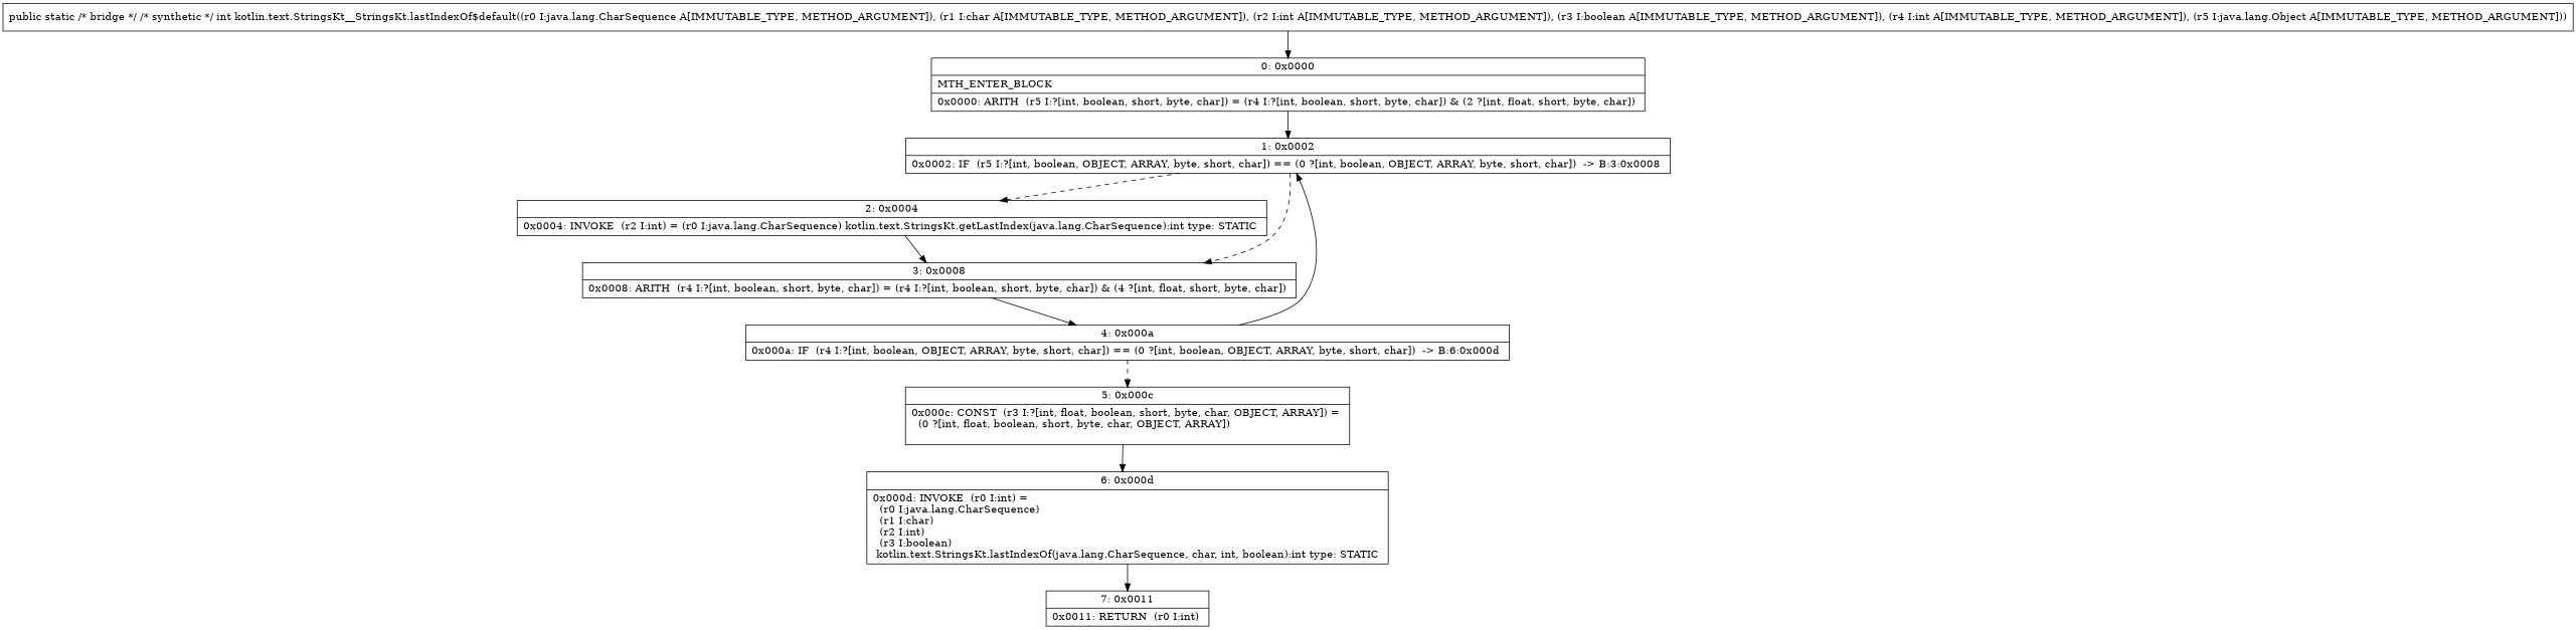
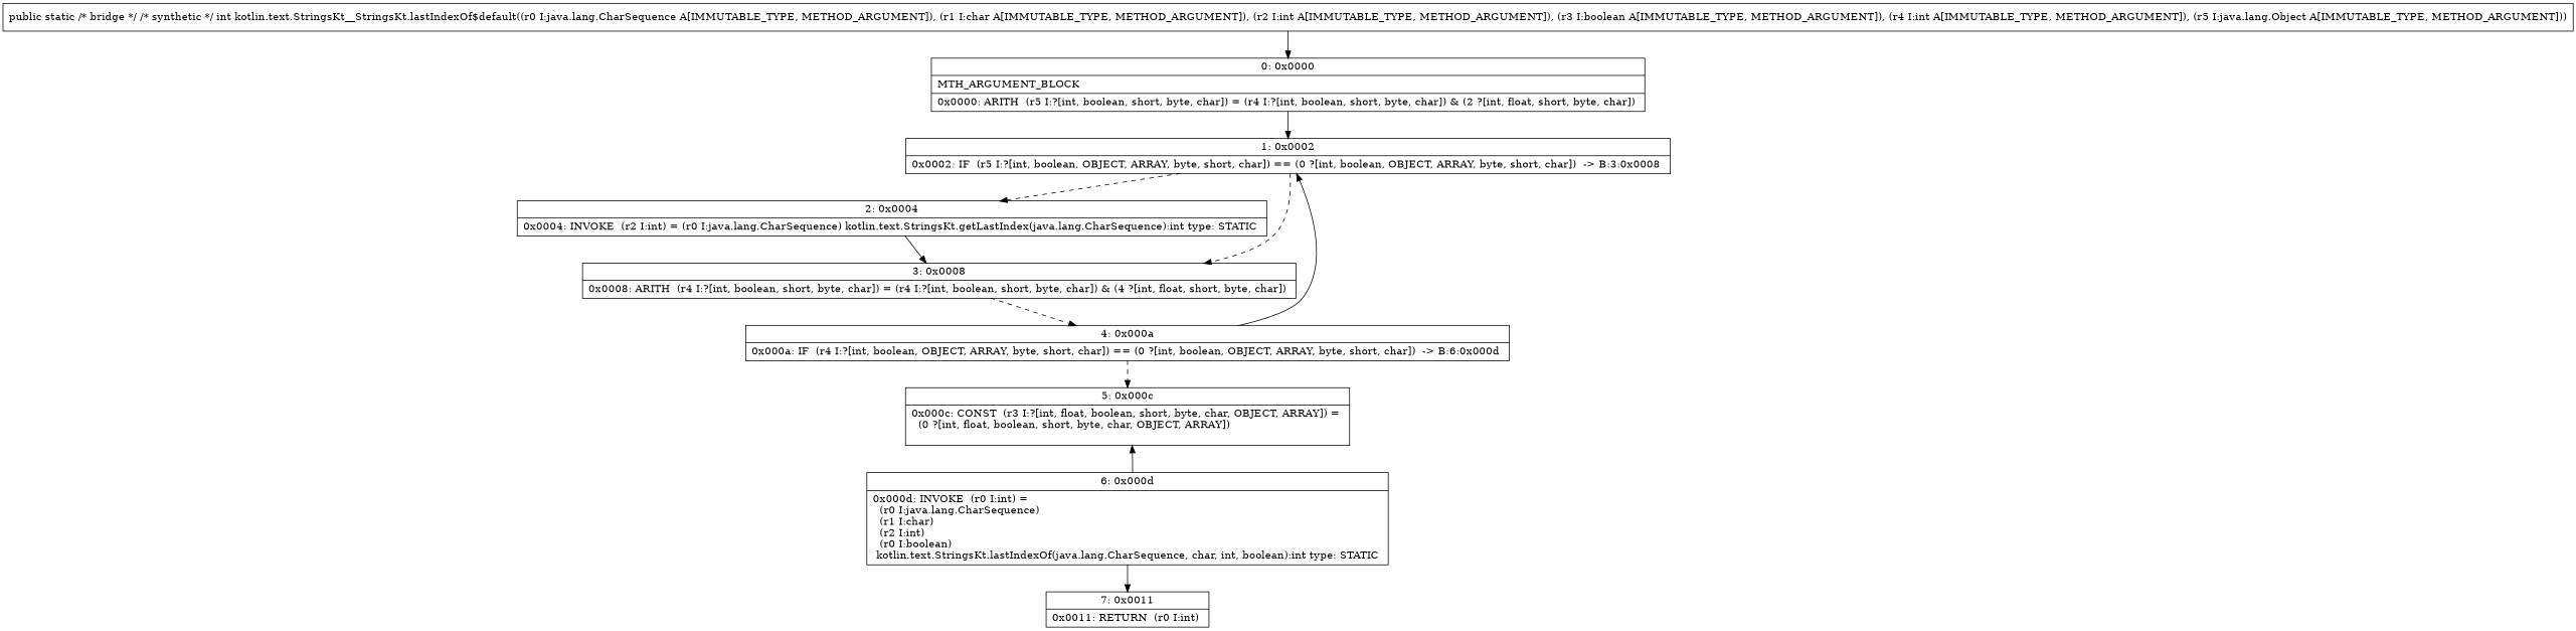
  digraph {
    node [shape=record]
-   n1 [label="{0\:\ 0x0000|MTH_ENTER_BLOCK\l|0x0000: ARITH  (r5 I:?[int, boolean, short, byte, char]) = (r4 I:?[int, boolean, short, byte, char]) & (2 ?[int, float, short, byte, char]) \l}"]
+   n1 [label="{0\:\ 0x0000|MTH_ARGUMENT_BLOCK\l|0x0000: ARITH  (r5 I:?[int, boolean, short, byte, char]) = (r4 I:?[int, boolean, short, byte, char]) & (2 ?[int, float, short, byte, char]) \l}"]
    n2 [label="{1\:\ 0x0002|0x0002: IF  (r5 I:?[int, boolean, OBJECT, ARRAY, byte, short, char]) == (0 ?[int, boolean, OBJECT, ARRAY, byte, short, char])  \-\> B:3:0x0008 \l}"]
    n3 [label="{2\:\ 0x0004|0x0004: INVOKE  (r2 I:int) = (r0 I:java.lang.CharSequence) kotlin.text.StringsKt.getLastIndex(java.lang.CharSequence):int type: STATIC \l}"]
    n4 [label="{3\:\ 0x0008|0x0008: ARITH  (r4 I:?[int, boolean, short, byte, char]) = (r4 I:?[int, boolean, short, byte, char]) & (4 ?[int, float, short, byte, char]) \l}"]
    n5 [label="{4\:\ 0x000a|0x000a: IF  (r4 I:?[int, boolean, OBJECT, ARRAY, byte, short, char]) == (0 ?[int, boolean, OBJECT, ARRAY, byte, short, char])  \-\> B:6:0x000d \l}"]
    n6 [label="{5\:\ 0x000c|0x000c: CONST  (r3 I:?[int, float, boolean, short, byte, char, OBJECT, ARRAY]) = \l  (0 ?[int, float, boolean, short, byte, char, OBJECT, ARRAY])\l \l}"]
-   n7 [label="{6\:\ 0x000d|0x000d: INVOKE  (r0 I:int) = \l  (r0 I:java.lang.CharSequence)\l  (r1 I:char)\l  (r2 I:int)\l  (r3 I:boolean)\l kotlin.text.StringsKt.lastIndexOf(java.lang.CharSequence, char, int, boolean):int type: STATIC \l}"]
+   n7 [label="{6\:\ 0x000d|0x000d: INVOKE  (r0 I:int) = \l  (r0 I:java.lang.CharSequence)\l  (r1 I:char)\l  (r2 I:int)\l  (r0 I:boolean)\l kotlin.text.StringsKt.lastIndexOf(java.lang.CharSequence, char, int, boolean):int type: STATIC \l}"]
    n8 [label="{7\:\ 0x0011|0x0011: RETURN  (r0 I:int) \l}"]
    n9 [label="{public static \/* bridge *\/ \/* synthetic *\/ int kotlin.text.StringsKt__StringsKt.lastIndexOf$default((r0 I:java.lang.CharSequence A[IMMUTABLE_TYPE, METHOD_ARGUMENT]), (r1 I:char A[IMMUTABLE_TYPE, METHOD_ARGUMENT]), (r2 I:int A[IMMUTABLE_TYPE, METHOD_ARGUMENT]), (r3 I:boolean A[IMMUTABLE_TYPE, METHOD_ARGUMENT]), (r4 I:int A[IMMUTABLE_TYPE, METHOD_ARGUMENT]), (r5 I:java.lang.Object A[IMMUTABLE_TYPE, METHOD_ARGUMENT])) }"]
    n1 -> n2
    n2 -> n3 [style=dashed]
    n2 -> n4 [style=dashed]
    n3 -> n4
-   n4 -> n5
+   n4 -> n5 [style=dashed]
    n5 -> n2
    n5 -> n6 [style=dashed]
-   n6 -> n7
+   n7 -> n6
    n7 -> n8
    n9 -> n1
  }
